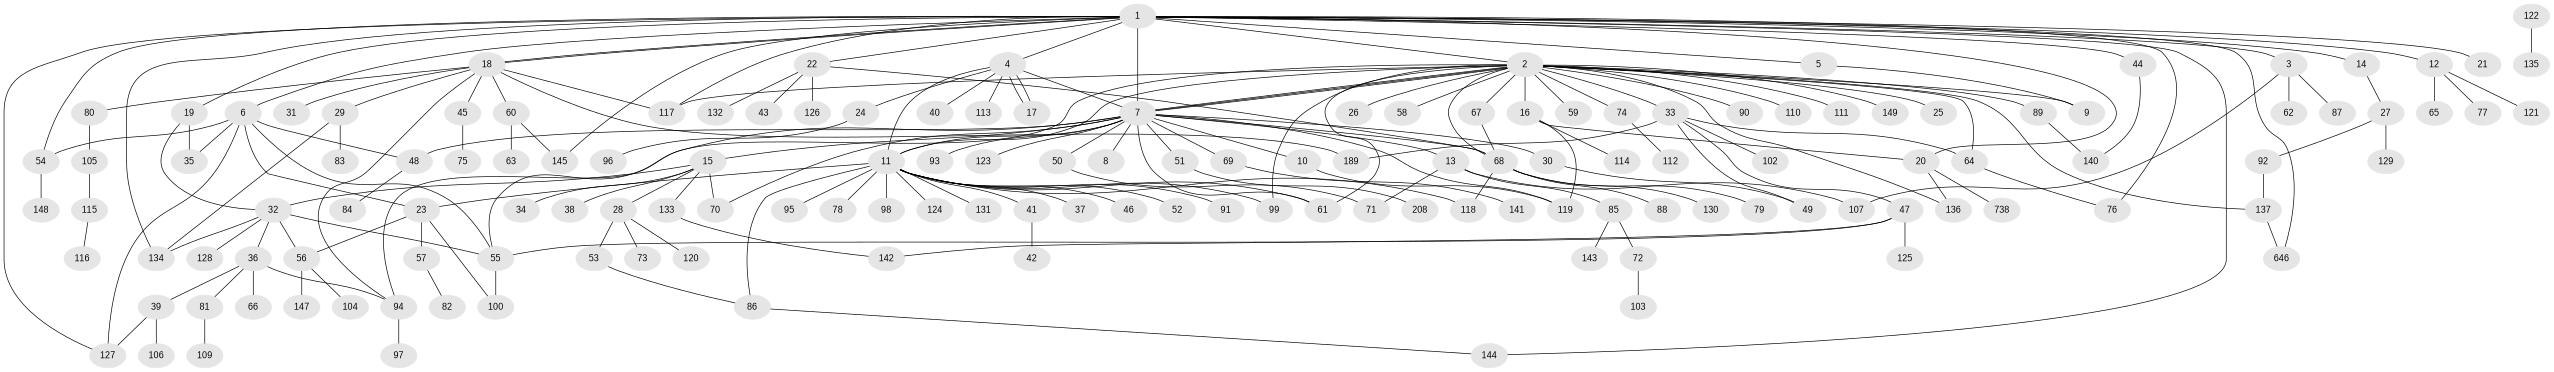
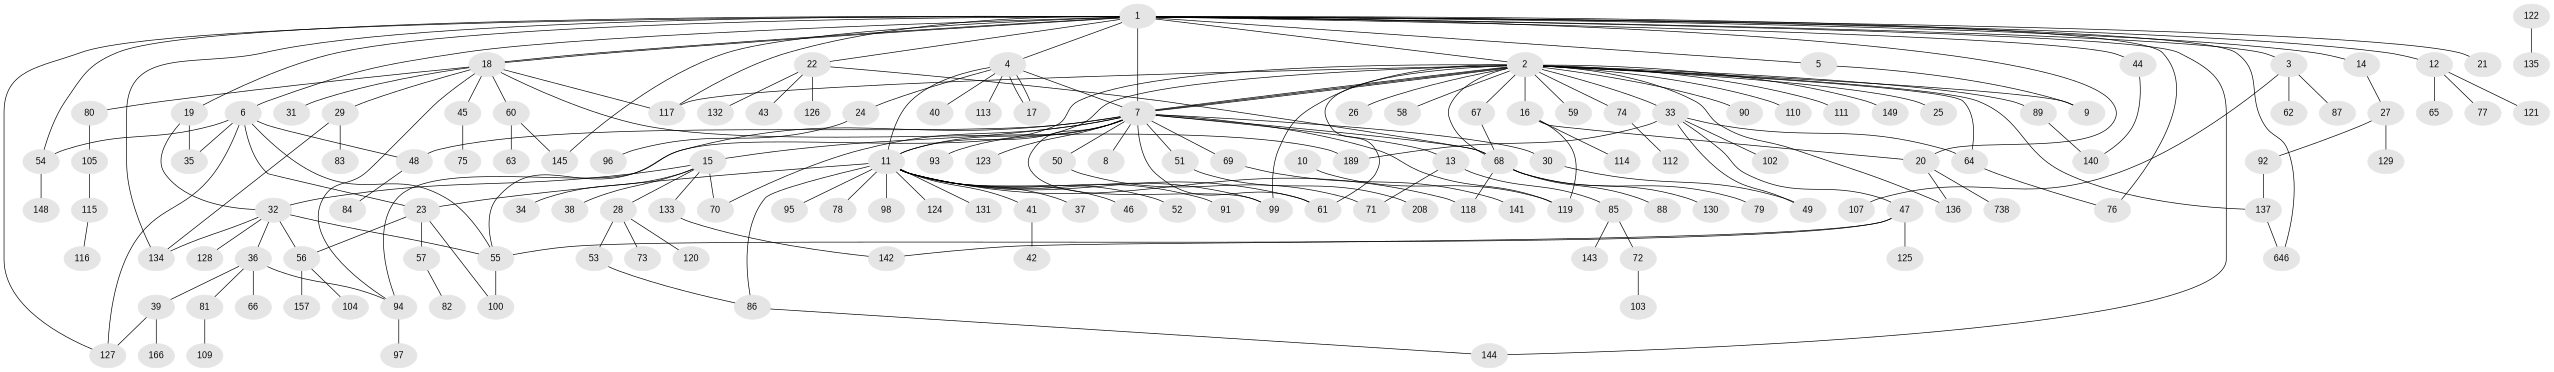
  graph {
    fontname="Liberation Sans"
    node [color=gray90 fontname="Liberation Sans" style=filled]
    edge [fontname="Liberation Sans"]
    1
    2
    3
    4
    5
    6
    7
    12
    14
    18
    19
    20
    21
    22
    44
    54
    76
    117
    127
    134
    144
    145
    n23 [label=646]
    9
    11
    16
    25
    26
    33
    55
    58
    59
    61
    64
    67
    68
    74
    89
    90
    99
    110
    111
    136
    137
    149
    62
    87
    107
    17
    24
    40
    113
    23
    35
    48
    8
    10
    13
    15
    30
    50
    51
    69
    70
    93
    94
    119
    123
    65
    77
    121
    27
    29
    31
    45
    60
    80
    n78 [label=189]
    32
    n80 [label=738]
    43
    126
    132
    140
    148
    37
    41
    46
    52
    78
    86
    91
    95
    98
    118
    124
    131
    114
    49
    47
    102
    100
    79
    88
    130
    112
    96
    56
    57
    84
    71
    85
    28
    34
    38
    133
    n117 [label=208]
    141
    97
    42
    72
    143
    92
    129
    53
    73
    120
    36
    128
    142
    83
    75
    63
    105
    104
-   147
+   147 [label=157]
    82
    39
    66
    81
    125
-   106
+   106 [label=166]
    109
    103
    115
    122
    135
    116
    1 -- 2
    1 -- 3
    1 -- 4
    1 -- 5
    1 -- 6
    1 -- 7
    1 -- 12
    1 -- 14
    1 -- 18
    1 -- 18
    1 -- 19
    1 -- 20
    1 -- 21
    1 -- 22
    1 -- 44
    1 -- 54
    1 -- 76
    1 -- 117
    1 -- 127
    1 -- 134
    1 -- 144
    1 -- 145
    1 -- n23
    2 -- 7
    2 -- 7
    2 -- 7
    2 -- 117
    2 -- 9
    2 -- 11
    2 -- 16
    2 -- 25
    2 -- 26
    2 -- 33
    2 -- 55
    2 -- 58
    2 -- 59
    2 -- 61
    2 -- 64
    2 -- 67
    2 -- 68
    2 -- 74
    2 -- 89
    2 -- 90
    2 -- 99
    2 -- 110
    2 -- 111
    2 -- 136
    2 -- 137
    2 -- 149
    3 -- 62
    3 -- 87
    3 -- 107
    4 -- 7
    4 -- 11
    4 -- 17
    4 -- 17
    4 -- 24
    4 -- 40
    4 -- 113
    5 -- 9
    6 -- 54
    6 -- 127
    6 -- 55
    6 -- 23
    6 -- 35
    6 -- 48
    7 -- 11
    7 -- 61
    7 -- 68
    7 -- 48
    7 -- 8
-   7 -- 10
+   7 -- 99
    7 -- 13
    7 -- 15
    7 -- 30
    7 -- 50
    7 -- 51
    7 -- 69
    7 -- 70
    7 -- 93
    7 -- 94
    7 -- 119
    7 -- 123
    12 -- 65
    12 -- 77
    12 -- 121
    14 -- 27
    18 -- 117
    18 -- 94
    18 -- 29
    18 -- 31
    18 -- 45
    18 -- 60
    18 -- 80
    18 -- n78
    19 -- 35
    19 -- 32
    20 -- 136
    20 -- n80
    22 -- 68
    22 -- 43
    22 -- 126
    22 -- 132
    44 -- 140
    54 -- 148
    11 -- 61
    11 -- 99
    11 -- 23
    11 -- 37
    11 -- 41
    11 -- 46
    11 -- 52
    11 -- 78
    11 -- 86
    11 -- 91
    11 -- 95
    11 -- 98
    11 -- 118
    11 -- 124
    11 -- 131
    16 -- 20
    16 -- 119
    16 -- 114
    33 -- 64
    33 -- n78
    33 -- 49
    33 -- 47
    33 -- 102
    55 -- 100
    64 -- 76
    67 -- 68
    68 -- 118
    68 -- 79
    68 -- 88
    68 -- 130
    74 -- 112
    89 -- 140
    137 -- n23
    24 -- 96
    23 -- 100
    23 -- 56
    23 -- 57
    48 -- 84
    10 -- 119
-   13 -- 107
    13 -- 71
    13 -- 85
    15 -- 70
    15 -- 32
    15 -- 28
    15 -- 34
    15 -- 38
    15 -- 133
    30 -- 49
    50 -- 71
    51 -- n117
    69 -- 141
    94 -- 97
    27 -- 92
    27 -- 129
    29 -- 134
    29 -- 83
    45 -- 75
    60 -- 145
    60 -- 63
    80 -- 105
    32 -- 134
    32 -- 55
    32 -- 56
    32 -- 36
    32 -- 128
    41 -- 42
    86 -- 144
    47 -- 55
    47 -- 142
    47 -- 125
    56 -- 104
    56 -- 147
    57 -- 82
    85 -- 72
    85 -- 143
    28 -- 53
    28 -- 73
    28 -- 120
    133 -- 142
    72 -- 103
    92 -- 137
    53 -- 86
    36 -- 94
    36 -- 39
    36 -- 66
    36 -- 81
    105 -- 115
    39 -- 127
    39 -- 106
    81 -- 109
    115 -- 116
    122 -- 135
  }
